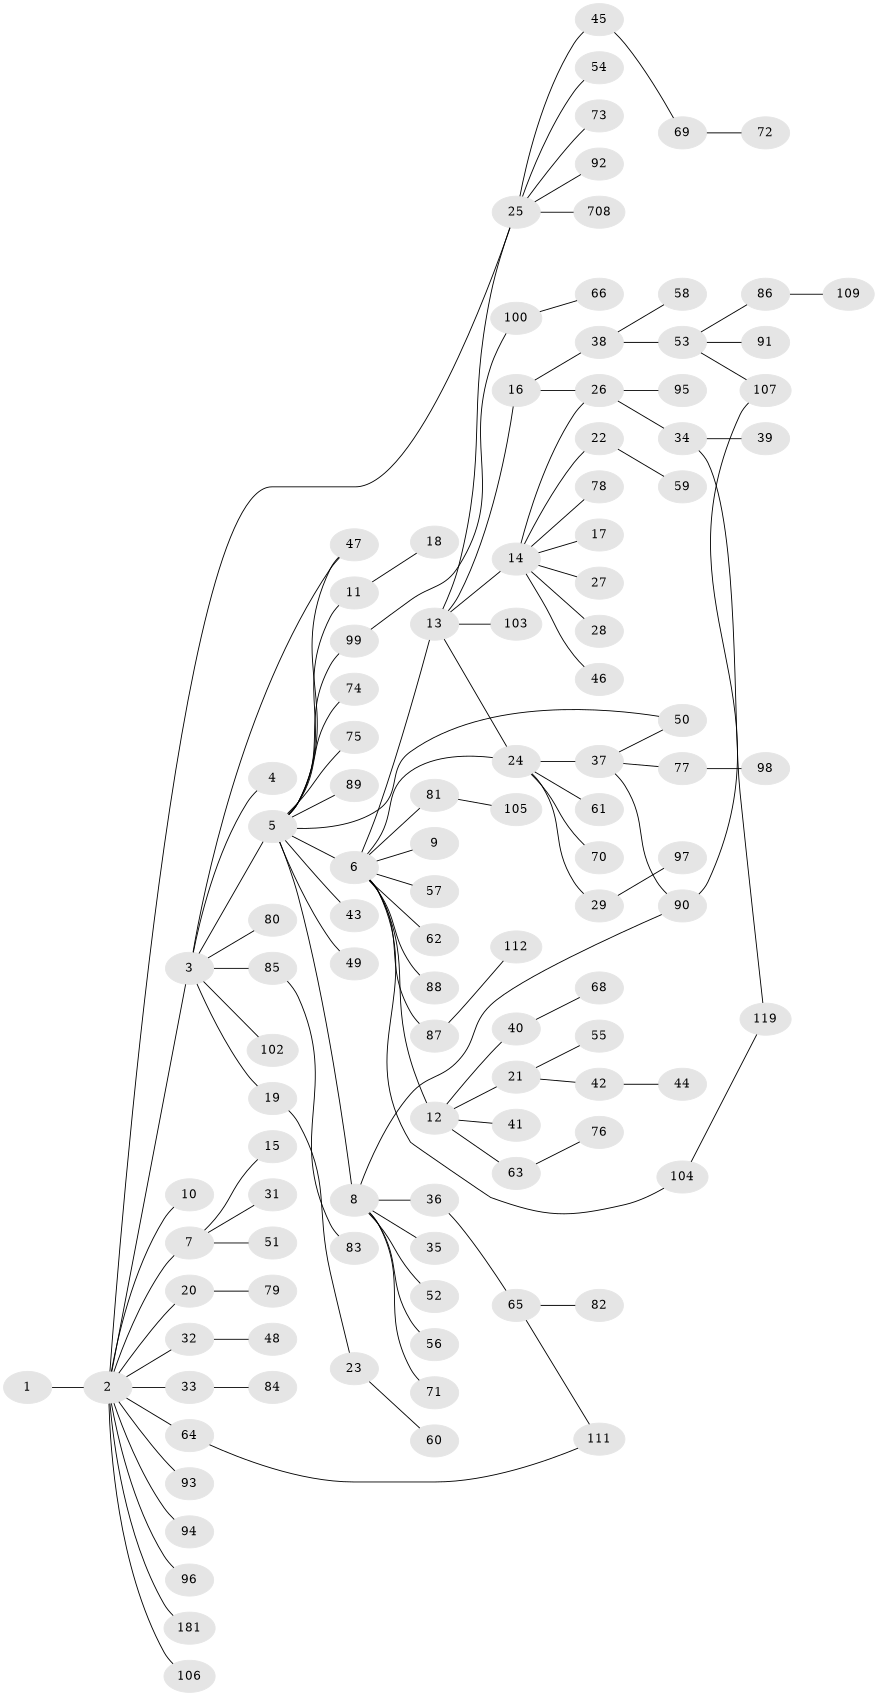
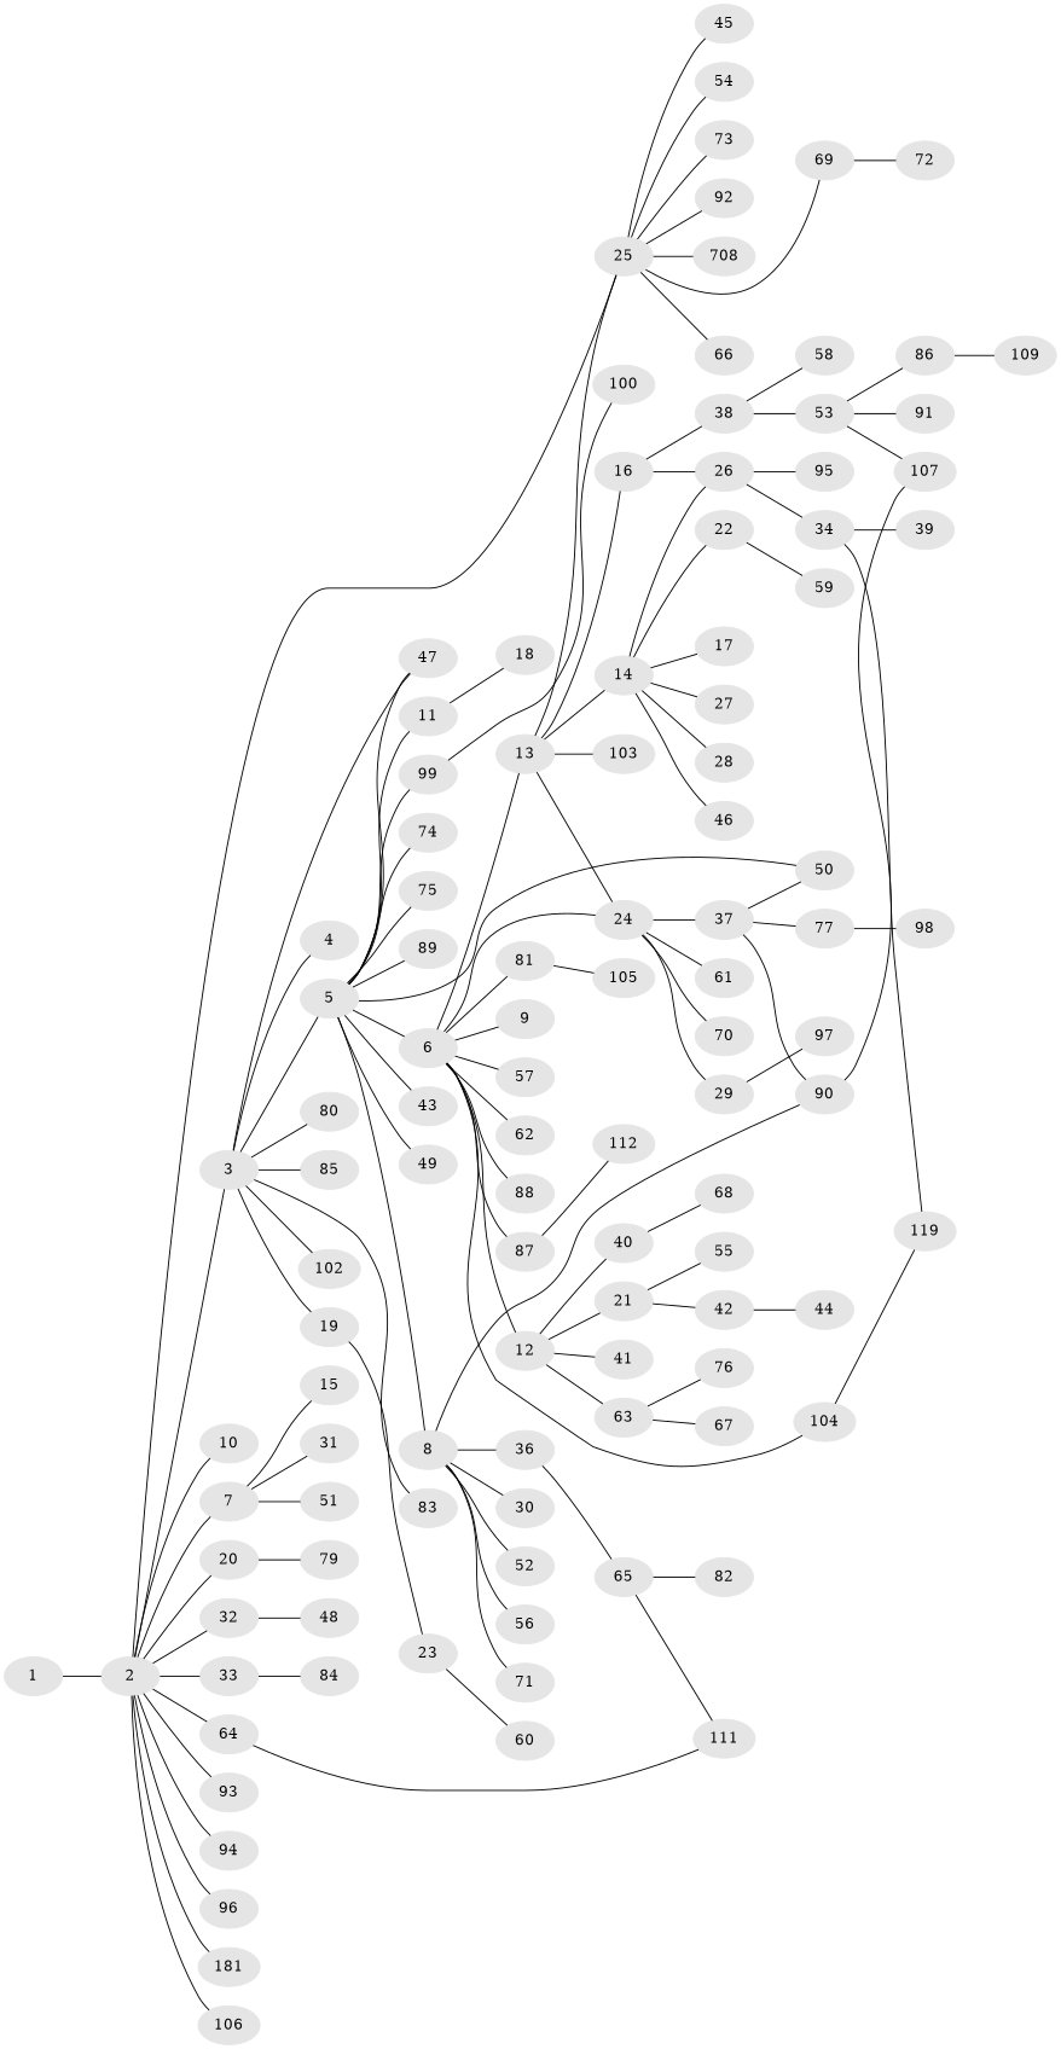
  graph {
    rankdir=LR
    node [color=gray90 style=filled]
    1
    2
    3
    7
    10
    20
    25
    32
    33
    64
    93
    94
    96
    n14 [label=181]
    106
    4
    5
    19
    47
    80
    83
    85
    102
    15
    31
    51
    79
    45
    54
    66
    69
    73
    92
    n34 [label=708]
    48
    84
    111
    6
    8
    11
    43
    49
    50
    74
    75
    89
    99
    23
    9
    12
    13
    24
    57
    62
    81
    87
    88
    104
-   30 [label=35]
+   30
    36
    52
    56
    71
    90
    18
    100
    21
    40
    41
    63
    14
    16
    103
    29
    37
    61
    70
    105
    112
    n80 [label=119]
    65
    107
    42
    55
    68
+   67
    76
    17
    22
    26
    27
    28
    46
-   78
    38
    59
    34
    95
    53
    58
    60
    44
    97
    77
    72
    39
    82
    98
    86
    91
    109
    1 -- 2
    2 -- 3
    2 -- 7
    2 -- 10
    2 -- 20
    2 -- 25
    2 -- 32
    2 -- 33
    2 -- 64
    2 -- 93
    2 -- 94
    2 -- 96
    2 -- n14
    2 -- 106
    3 -- 4
    3 -- 5
    3 -- 19
    3 -- 47
    3 -- 80
-   85 -- 83
+   3 -- 83
    3 -- 85
    3 -- 102
    7 -- 15
    7 -- 31
    7 -- 51
    20 -- 79
    25 -- 45
    25 -- 54
-   100 -- 66
-   45 -- 69
+   25 -- 66
+   25 -- 69
    25 -- 73
    25 -- 92
    25 -- n34
    32 -- 48
    33 -- 84
    64 -- 111
    5 -- 47
    5 -- 6
    5 -- 8
    5 -- 11
    5 -- 43
    5 -- 49
    5 -- 50
    5 -- 74
    5 -- 75
    5 -- 89
    5 -- 99
    19 -- 23
    69 -- 72
    6 -- 9
    6 -- 12
    6 -- 13
    6 -- 24
    6 -- 57
    6 -- 62
    6 -- 81
    6 -- 87
    6 -- 88
    6 -- 104
    8 -- 30
    8 -- 36
    8 -- 52
    8 -- 56
    8 -- 71
    8 -- 90
    11 -- 18
    99 -- 100
    23 -- 60
    12 -- 21
    12 -- 40
    12 -- 41
    12 -- 63
    13 -- 25
    13 -- 24
    13 -- 14
    13 -- 16
    13 -- 103
    24 -- 29
    24 -- 37
    24 -- 61
    24 -- 70
    81 -- 105
    87 -- 112
    104 -- n80
    36 -- 65
    90 -- 107
    21 -- 42
    21 -- 55
    40 -- 68
+   63 -- 67
    63 -- 76
    14 -- 17
    14 -- 22
    14 -- 26
    14 -- 27
    14 -- 28
    14 -- 46
-   14 -- 78
    16 -- 26
    16 -- 38
    29 -- 97
    37 -- 50
    37 -- 90
    37 -- 77
    65 -- 111
    65 -- 82
    42 -- 44
    22 -- 59
    26 -- 34
    26 -- 95
    38 -- 53
    38 -- 58
    34 -- n80
    34 -- 39
    53 -- 107
    53 -- 86
    53 -- 91
    77 -- 98
    86 -- 109
  }
